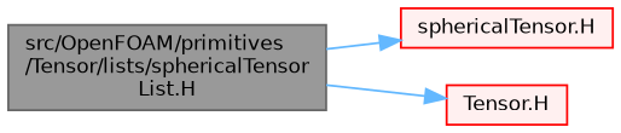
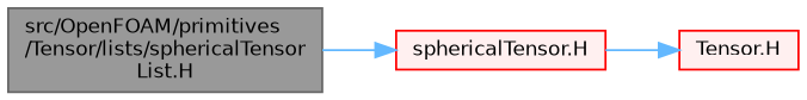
  digraph {
    rankdir=LR
    node [color=red fillcolor="#FFF0F0" fontname=Helvetica fontsize=10 shape=box style=filled]
    edge [color=steelblue1 fontname=Helvetica fontsize=10 labelfontname=Helvetica labelfontsize=10 style=solid]
    n1 [color=gray40 fillcolor=grey60 fontcolor=black height=0.2 label="src/OpenFOAM/primitives\l/Tensor/lists/sphericalTensor\lList.H" width=0.4]
    n2 [height=0.2 label="sphericalTensor.H" width=0.4]
    n3 [height=0.2 label="Tensor.H" width=0.4]
    n1 -> n2
-   n1 -> n3
+   n2 -> n3
  }
